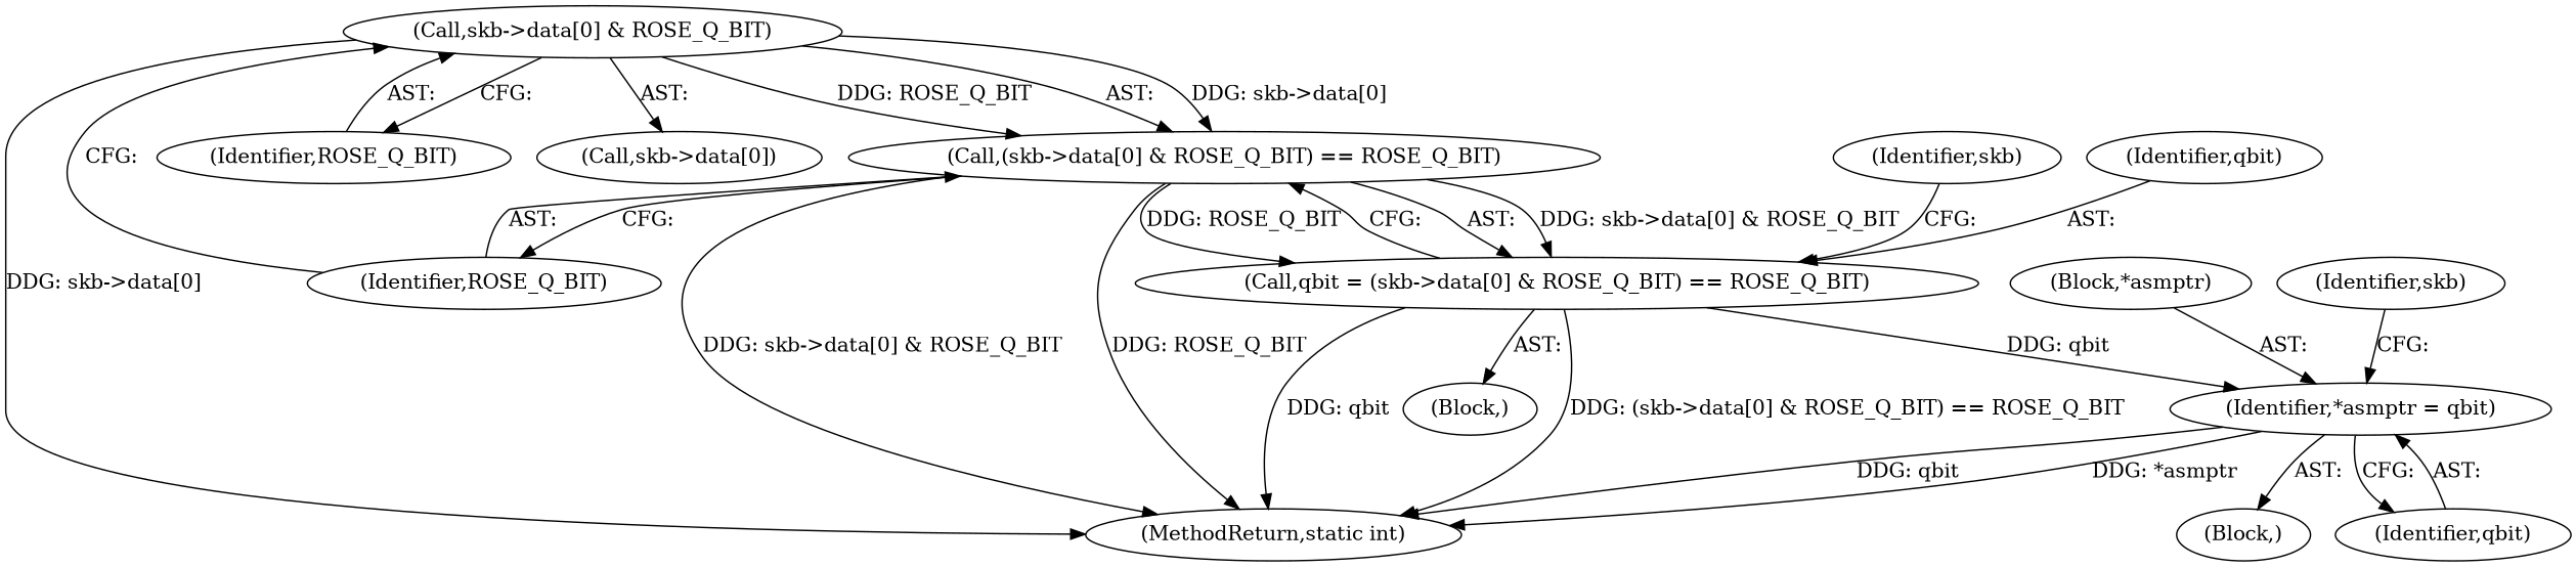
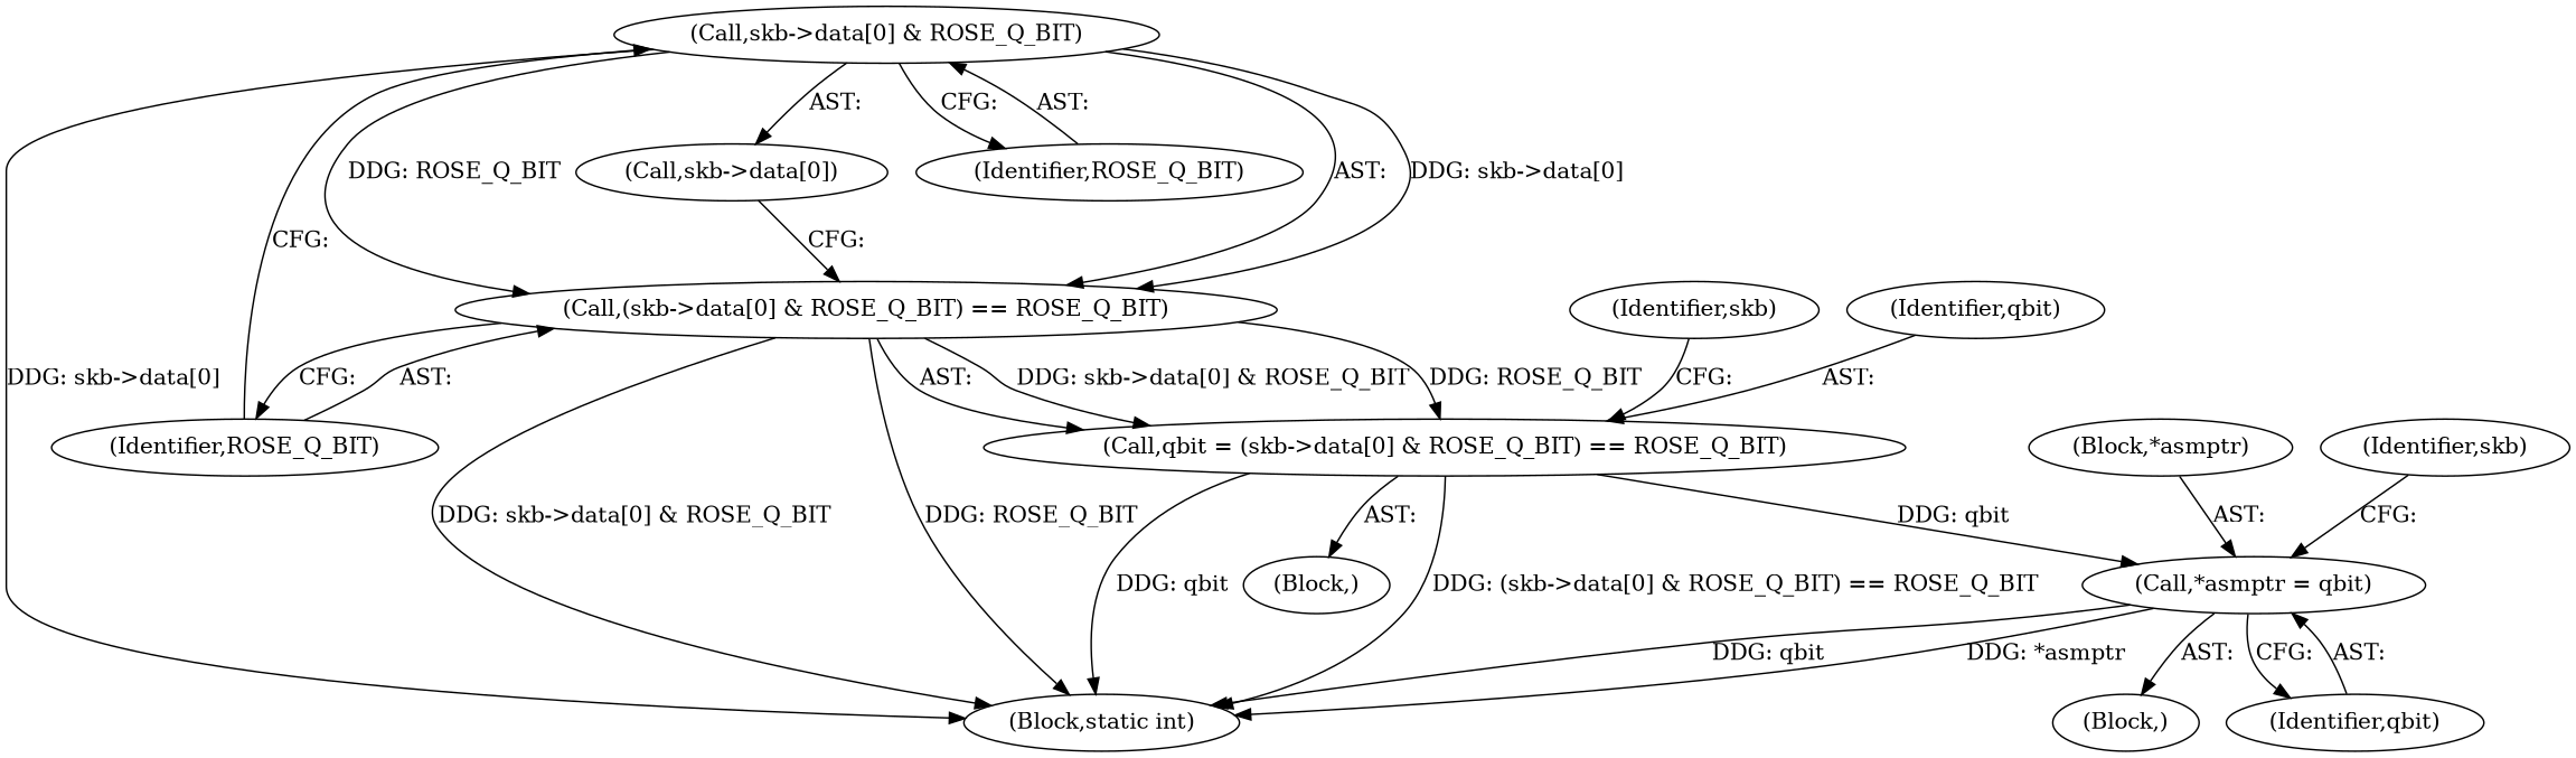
  digraph {
    n1 [label="(Call,skb->data[0] & ROSE_Q_BIT)"]
    n2 [label="(Call,(skb->data[0] & ROSE_Q_BIT) == ROSE_Q_BIT)"]
-   n3 [label="(MethodReturn,static int)"]
+   n3 [label="(Block,static int)"]
    n4 [label="(Identifier,ROSE_Q_BIT)"]
    n5 [label="(Call,skb->data[0])"]
    n6 [label="(Call,qbit = (skb->data[0] & ROSE_Q_BIT) == ROSE_Q_BIT)"]
    n7 [label="(Identifier,ROSE_Q_BIT)"]
-   n8 [label="(Identifier,*asmptr = qbit)"]
+   n8 [label="(Call,*asmptr = qbit)"]
    n9 [label="(Block,)"]
    n10 [label="(Block,)"]
    n11 [label="(Identifier,qbit)"]
    n12 [label="(Block,*asmptr)"]
    n13 [label="(Identifier,skb)"]
    n14 [label="(Identifier,qbit)"]
    n15 [label="(Identifier,skb)"]
    n1 -> n2 [label="AST: "]
    n1 -> n2 [label="DDG: skb->data[0]"]
    n1 -> n2 [label="DDG: ROSE_Q_BIT"]
    n1 -> n3 [label="DDG: skb->data[0]"]
    n1 -> n4 [label="CFG: "]
    n1 -> n5 [label="AST: "]
    n2 -> n3 [label="DDG: skb->data[0] & ROSE_Q_BIT"]
    n2 -> n3 [label="DDG: ROSE_Q_BIT"]
    n2 -> n6 [label="AST: "]
    n2 -> n6 [label="DDG: skb->data[0] & ROSE_Q_BIT"]
    n2 -> n6 [label="DDG: ROSE_Q_BIT"]
    n2 -> n7 [label="CFG: "]
    n4 -> n1 [label="AST: "]
-   n6 -> n2 [label="CFG: "]
+   n5 -> n2 [label="CFG: "]
    n6 -> n3 [label="DDG: qbit"]
    n6 -> n3 [label="DDG: (skb->data[0] & ROSE_Q_BIT) == ROSE_Q_BIT"]
    n6 -> n8 [label="DDG: qbit"]
    n6 -> n9 [label="AST: "]
    n7 -> n1 [label="CFG: "]
    n7 -> n2 [label="AST: "]
    n8 -> n3 [label="DDG: qbit"]
    n8 -> n3 [label="DDG: *asmptr"]
    n8 -> n10 [label="AST: "]
    n8 -> n11 [label="CFG: "]
    n11 -> n8 [label="AST: "]
    n12 -> n8 [label="AST: "]
    n13 -> n6 [label="CFG: "]
    n14 -> n6 [label="AST: "]
    n15 -> n8 [label="CFG: "]
  }
